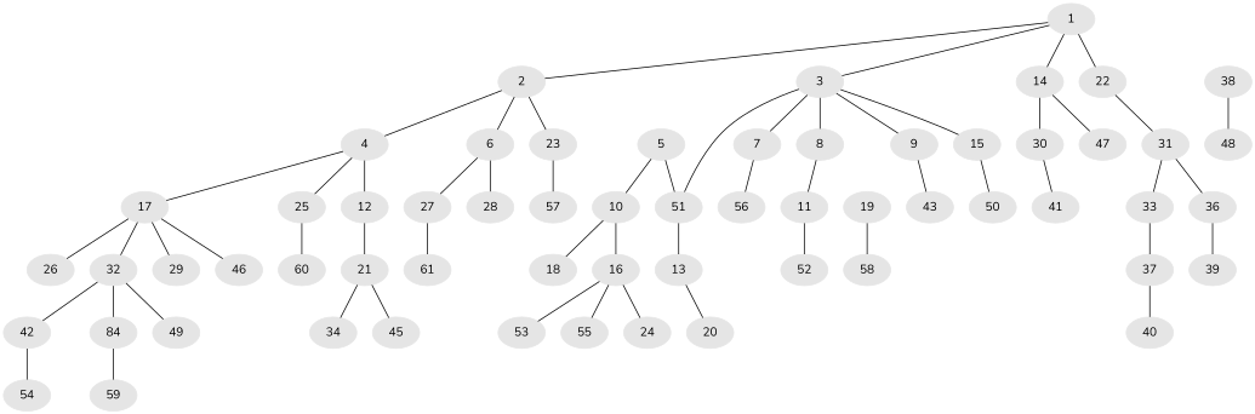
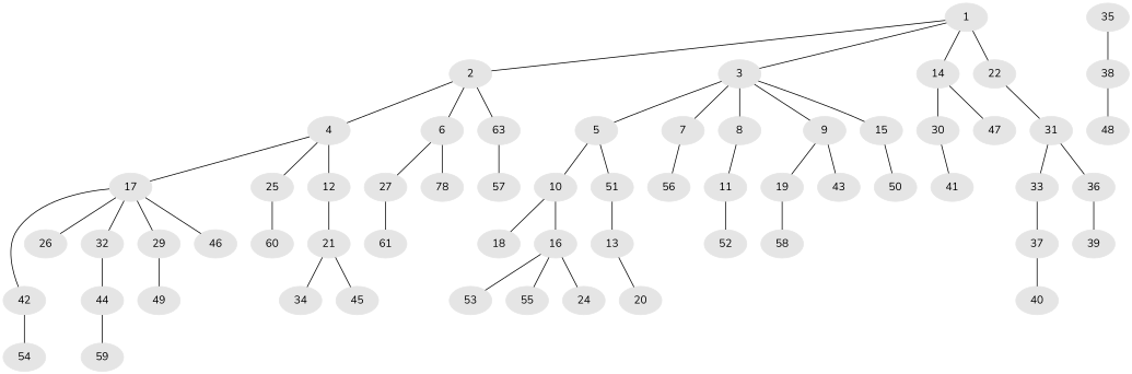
  graph {
    fontname=Nunito
    node [color=gray90 fontname=Nunito style=filled]
    edge [fontname=Nunito weight=1.0]
    1
    2
    3
    14
    22
    4
    6
-   23
+   23 [label=63]
    5
    7
    8
    9
    15
    30
    47
    31
    12
    17
    25
    27
-   28
+   28 [label=78]
    57
    10
    51
    56
    11
    19
    43
    50
    21
    26
    29
    32
    46
    60
    16
    18
    13
    61
    52
    58
    20
    24
    53
    55
    34
    45
    41
    49
    42
-   44 [label=84]
+   44
    33
    36
    37
+   35
    38
    39
    54
    59
    40
    48
    1 -- 2
    1 -- 3
    1 -- 14
    1 -- 22 [weight=3.0]
    2 -- 4
    2 -- 6
    2 -- 23
-   3 -- 51
+   3 -- 5
    3 -- 7
    3 -- 8
    3 -- 9
    3 -- 15
    14 -- 30
    14 -- 47
    22 -- 31
    4 -- 12 [weight=2.0]
    4 -- 17
    4 -- 25
    6 -- 27
    6 -- 28
    23 -- 57
    5 -- 10
    5 -- 51
    7 -- 56
    8 -- 11
+   9 -- 19
    9 -- 43 [weight=3.0]
    15 -- 50
    30 -- 41
    31 -- 33
    31 -- 36
    12 -- 21
    17 -- 26
    17 -- 29
    17 -- 32
    17 -- 46
    25 -- 60
    27 -- 61
    10 -- 16
    10 -- 18
    51 -- 13 [weight=2.0]
    11 -- 52
    19 -- 58
    21 -- 34
    21 -- 45
-   32 -- 49
-   32 -- 42
+   29 -- 49
+   17 -- 42
    32 -- 44
    16 -- 24
    16 -- 53
    16 -- 55
    13 -- 20
    42 -- 54
    44 -- 59
    33 -- 37 [weight=3.0]
    36 -- 39
    37 -- 40
+   35 -- 38
    38 -- 48
  }
